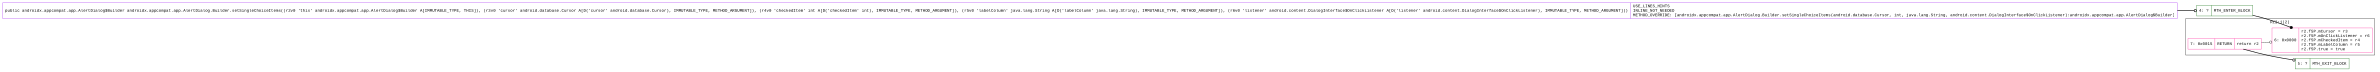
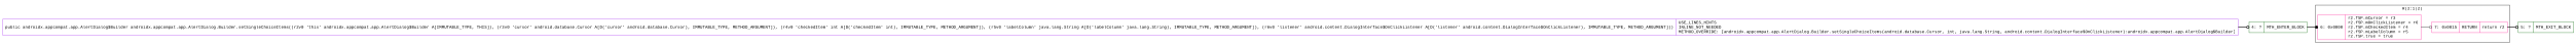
  digraph {
    fontname="Liberation Mono"
    rankdir=LR
    node [color=deeppink fontname="Liberation Mono" shape=record]
    edge [arrowhead=odot fontname="Liberation Mono" style=bold]
    n1 [label="{6\:\ 0x0000|r2.f5P.mCursor = r3\lr2.f5P.mOnClickListener = r6\lr2.f5P.mCheckedItem = r4\lr2.f5P.mLabelColumn = r5\lr2.f5P.true = true\l}"]
    n2 [label="{7\:\ 0x0015|RETURN\l|return r2\l}"]
    n3 [color=darkgreen label="{5\:\ ?|MTH_EXIT_BLOCK\l}"]
    n4 [color=darkgreen label="{4\:\ ?|MTH_ENTER_BLOCK\l}"]
    n5 [color=purple label="{public androidx.appcompat.app.AlertDialog$Builder androidx.appcompat.app.AlertDialog.Builder.setSingleChoiceItems((r2v0 'this' androidx.appcompat.app.AlertDialog$Builder A[IMMUTABLE_TYPE, THIS]), (r3v0 'cursor' android.database.Cursor A[D('cursor' android.database.Cursor), IMMUTABLE_TYPE, METHOD_ARGUMENT]), (r4v0 'checkedItem' int A[D('checkedItem' int), IMMUTABLE_TYPE, METHOD_ARGUMENT]), (r5v0 'labelColumn' java.lang.String A[D('labelColumn' java.lang.String), IMMUTABLE_TYPE, METHOD_ARGUMENT]), (r6v0 'listener' android.content.DialogInterface$OnClickListener A[D('listener' android.content.DialogInterface$OnClickListener), IMMUTABLE_TYPE, METHOD_ARGUMENT]))  | USE_LINES_HINTS\lINLINE_NOT_NEEDED\lMETHOD_OVERRIDE: [androidx.appcompat.app.AlertDialog.Builder.setSingleChoiceItems(android.database.Cursor, int, java.lang.String, android.content.DialogInterface$OnClickListener):androidx.appcompat.app.AlertDialog$Builder]\l}"]
    subgraph cluster_1 {
      label="R(2:1|2)"
      n1
      n2
    }
-   n2 -> n1 [style=solid]
+   n1 -> n2 [style=solid]
    n2 -> n3
    n4 -> n1 [arrowhead=dot]
    n5 -> n4
  }
